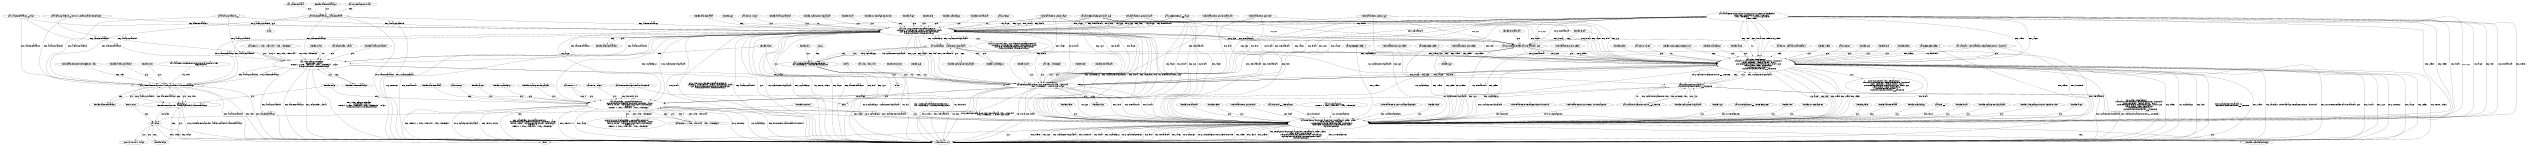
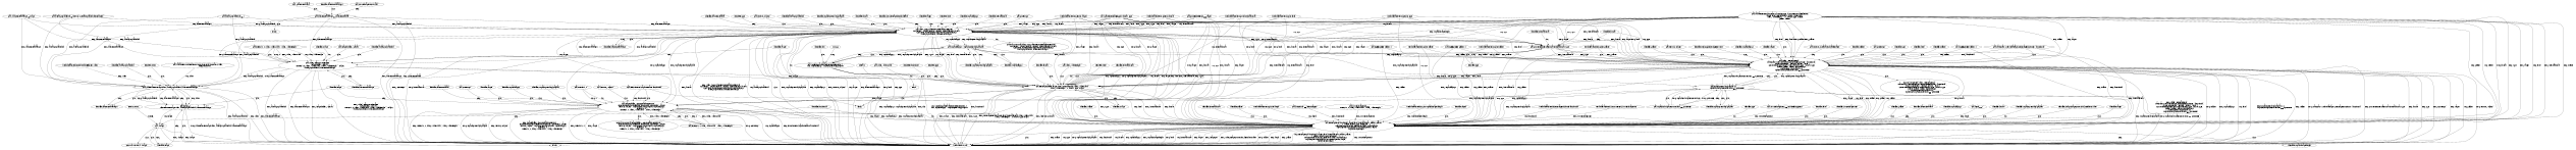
  digraph {
    n1 [label="(Call,frame_metadata_ptr = &frame_metadata)"]
    n2 [label="(Call,video->CopyVideoTextureToPlatformTexture(\n            ContextGL(), target, texture->Object(), internalformat, format,\n            type, level, unpack_premultiply_alpha_, unpack_flip_y_,\n            already_uploaded_id, frame_metadata_ptr))"]
    n3 [label="(Call,video->PaintCurrentFrame(\n            image_buffer->Canvas(),\n            IntRect(0, 0, video->videoWidth(), video->videoHeight()), nullptr,\n            already_uploaded_id, frame_metadata_ptr))"]
    n4 [label="(Call,VideoFrameToImage(video, already_uploaded_id, frame_metadata_ptr))"]
    n5 [label="(Block,)"]
    n6 [label="(MethodReturn,void)"]
    n7 [label="(Call,unpack_flip_y_ || unpack_premultiply_alpha_)"]
    n8 [label="(Call,video->TexImageImpl(\n            static_cast<WebMediaPlayer::TexImageFunctionID>(function_id),\n            target, ContextGL(), texture->Object(), level,\n            ConvertTexInternalFormat(internalformat, type), format, type,\n            xoffset, yoffset, zoffset, unpack_flip_y_,\n            unpack_premultiply_alpha_ &&\n                unpack_colorspace_conversion_ == GL_NONE))"]
    n9 [label="(Call,TexImage2DBase(target, level, internalformat, video->videoWidth(),\n                       video->videoHeight(), 0, format, type, nullptr))"]
    n10 [label="(Call,image_buffer->CopyToPlatformTexture(\n                FunctionIDToSnapshotReason(function_id), ContextGL(), target,\n                texture->Object(), unpack_premultiply_alpha_, unpack_flip_y_,\n                IntPoint(0, 0),\n                IntRect(0, 0, video->videoWidth(), video->videoHeight())))"]
    n11 [label="(Call,TexImageImpl(function_id, target, level, internalformat, xoffset, yoffset,\n               zoffset, format, type, image.get(),\n               WebGLImageConversion::kHtmlDomVideo, unpack_flip_y_,\n               unpack_premultiply_alpha_, source_image_rect, depth,\n               unpack_image_height))"]
    n12 [label="(Call,ConvertTexInternalFormat(internalformat, type))"]
    n13 [label="(ControlStructure,if (video->CopyVideoTextureToPlatformTexture(\n            ContextGL(), target, texture->Object(), internalformat, format,\n            type, level, unpack_premultiply_alpha_, unpack_flip_y_,\n            already_uploaded_id, frame_metadata_ptr)))"]
    n14 [label="(Identifier,frame_metadata_ptr)"]
    n15 [label="(Block,)"]
    n16 [label="(Identifier,frame_metadata_ptr)"]
    n17 [label="(Call,image =\n      VideoFrameToImage(video, already_uploaded_id, frame_metadata_ptr))"]
    n18 [label="(Identifier,frame_metadata_ptr)"]
    n19 [label="(Call,&frame_metadata)"]
    n20 [label="(Call,ScopedUnpackParametersResetRestore(\n        this, unpack_flip_y_ || unpack_premultiply_alpha_))"]
    n21 [label="(Call,unpack_premultiply_alpha_ &&\n                unpack_colorspace_conversion_ == GL_NONE)"]
    n22 [label="(Identifier,unpack_flip_y_)"]
    n23 [label="(Identifier,unpack_premultiply_alpha_)"]
    n24 [label="(ControlStructure,if (video->TexImageImpl(\n            static_cast<WebMediaPlayer::TexImageFunctionID>(function_id),\n            target, ContextGL(), texture->Object(), level,\n            ConvertTexInternalFormat(internalformat, type), format, type,\n            xoffset, yoffset, zoffset, unpack_flip_y_,\n            unpack_premultiply_alpha_ &&\n                unpack_colorspace_conversion_ == GL_NONE)))"]
    n25 [label="(Identifier,nullptr)"]
    n26 [label="(ControlStructure,if (image_buffer->CopyToPlatformTexture(\n                FunctionIDToSnapshotReason(function_id), ContextGL(), target,\n                texture->Object(), unpack_premultiply_alpha_, unpack_flip_y_,\n                IntPoint(0, 0),\n                IntRect(0, 0, video->videoWidth(), video->videoHeight()))))"]
    n27 [label="(Call,IntRect(0, 0, video->videoWidth(), video->videoHeight()))"]
    n28 [label="(Identifier,unpack_image_height)"]
    n29 [label="(Block,)"]
    n30 [label="(Identifier,type)"]
    n31 [label="(Block,)"]
    n32 [label="(Identifier,unpack_premultiply_alpha_)"]
    n33 [label="(Call,unpack_colorspace_conversion_ == GL_NONE)"]
    n34 [label="(Call,!image)"]
    n35 [label="(Identifier,image)"]
    n36 [label="(ControlStructure,if (!image))"]
    n37 [label="(Call,IntPoint(0, 0))"]
    n38 [label="(Identifier,zoffset)"]
    n39 [label="(MethodParameterIn,TexImageFunctionID function_id)"]
    n40 [label="(Identifier,function_id)"]
    n41 [label="(Call,ContextGL())"]
    n42 [label="(MethodParameterIn,const IntRect& source_image_rect)"]
    n43 [label="(MethodParameterIn,GLenum type)"]
    n44 [label="(Call,static_cast<WebMediaPlayer::TexImageFunctionID>(function_id))"]
    n45 [label="(Identifier,type)"]
    n46 [label="(Return,return;)"]
    n47 [label="(Call,source_image_rect == SentinelEmptyRect())"]
    n48 [label="(Identifier,frame_metadata)"]
    n49 [label="(Call,texture->Object())"]
    n50 [label="(Identifier,level)"]
    n51 [label="(Identifier,frame_metadata_ptr)"]
    n52 [label="(Call,video->videoHeight())"]
    n53 [label="(Identifier,source_image_rect)"]
    n54 [label="(Call,ValidateHTMLVideoElement(security_origin, func_name, video,\n                                exception_state))"]
    n55 [label="(Identifier,yoffset)"]
    n56 [label="(Call,FunctionIDToSnapshotReason(function_id))"]
    n57 [label="(Identifier,type)"]
    n58 [label="(Identifier,unpack_flip_y_)"]
    n59 [label="(Call,ValidateTexFunc(func_name, function_type, kSourceHTMLVideoElement,\n                       target, level, internalformat, video->videoWidth(),\n                       video->videoHeight(), 1, 0, format, type, xoffset,\n                       yoffset, zoffset))"]
    n60 [label="(Identifier,level)"]
    n61 [label="(Identifier,this)"]
    n62 [label="(Call,already_uploaded_id = -1)"]
    n63 [label="(Identifier,yoffset)"]
    n64 [label="(Identifier,internalformat)"]
    n65 [label="(Identifier,frame_metadata)"]
    n66 [label="(Identifier,image)"]
    n67 [label="(Call,ContextGL())"]
    n68 [label="(Identifier,frame_metadata)"]
    n69 [label="(Call,texture->Object())"]
    n70 [label="(MethodParameterIn,HTMLVideoElement* video)"]
    n71 [label="(Call,IntRect(0, 0, video->videoWidth(), video->videoHeight()))"]
    n72 [label="(Identifier,unpack_flip_y_)"]
    n73 [label="(Identifier,target)"]
    n74 [label="(MethodParameterIn,GLint level)"]
    n75 [label="(Literal,0)"]
    n76 [label="(Call,CanUseTexImageByGPU(format, type))"]
    n77 [label="(Identifier,already_uploaded_id)"]
    n78 [label="(Identifier,target)"]
    n79 [label="(Call,depth == 1)"]
    n80 [label="(MethodParameterIn,GLenum format)"]
    n81 [label="(Identifier,format)"]
    n82 [label="(MethodParameterIn,GLint yoffset)"]
    n83 [label="(Identifier,unpack_premultiply_alpha_)"]
    n84 [label="(Call,GL_TEXTURE_2D == target)"]
    n85 [label="(Call,* frame_metadata_ptr = nullptr)"]
    n86 [label="(Identifier,unpack_premultiply_alpha_)"]
    n87 [label="(Identifier,WebGLImageConversion::kHtmlDomVideo)"]
    n88 [label="(Call,texture->ClearLastUploadedFrame())"]
    n89 [label="(Call,DCHECK_EQ(zoffset, 0))"]
    n90 [label="(Identifier,target)"]
    n91 [label="(MethodParameterIn,GLint zoffset)"]
    n92 [label="(Call,ContextGL())"]
    n93 [label="(Identifier,zoffset)"]
    n94 [label="(Identifier,internalformat)"]
    n95 [label="(Identifier,format)"]
    n96 [label="(Call,DCHECK_EQ(yoffset, 0))"]
    n97 [label="(Identifier,target)"]
    n98 [label="(Identifier,xoffset)"]
    n99 [label="(Call,DCHECK_EQ(xoffset, 0))"]
    n100 [label="(Identifier,type)"]
    n101 [label="(Identifier,level)"]
    n102 [label="(Identifier,unpack_flip_y_)"]
    n103 [label="(Call,video->videoWidth())"]
    n104 [label="(Identifier,function_id)"]
    n105 [label="(Identifier,nullptr)"]
    n106 [label="(Call,already_uploaded_id = texture->GetLastUploadedVideoFrameId())"]
    n107 [label="(Identifier,type)"]
-   n108 [label="(Identifier,source_image_rect_is_video)"]
+   n108 [label="(Identifier,source_image_rect_is_default)"]
    n109 [label="(MethodParameterIn,GLsizei depth)"]
    n110 [label="(Identifier,xoffset)"]
    n111 [label="(Identifier,format)"]
    n112 [label="(Call,source_image_rect.IsValid())"]
    n113 [label="(Call,image_buffer->Canvas())"]
    n114 [label="(Call,function_id == kTexImage2D)"]
    n115 [label="(MethodParameterIn,GLint internalformat)"]
    n116 [label="(Identifier,internalformat)"]
    n117 [label="(Identifier,already_uploaded_id)"]
    n118 [label="(MethodParameterIn,GLenum target)"]
    n119 [label="(Call,source_image_rect ==\n          IntRect(0, 0, video->videoWidth(), video->videoHeight()))"]
    n120 [label="(MethodParameterIn,GLint unpack_image_height)"]
    n121 [label="(Identifier,target)"]
    n122 [label="(Identifier,level)"]
    n123 [label="(Identifier,depth)"]
    n124 [label="(Identifier,unpack_flip_y_)"]
    n125 [label="(MethodParameterIn,GLint xoffset)"]
    n126 [label="(Identifier,format)"]
    n127 [label="(Call,texture->Object())"]
    n128 [label="(Identifier,unpack_premultiply_alpha_)"]
    n129 [label="(Identifier,use_copyTextureCHROMIUM)"]
    n130 [label="(Identifier,internalformat)"]
    n131 [label="(Identifier,already_uploaded_id)"]
    n132 [label="(Identifier,video)"]
    1000282
    n1 -> n2 [label="DDG: frame_metadata_ptr"]
    n1 -> n3 [label="DDG: frame_metadata_ptr"]
    n1 -> n4 [label="DDG: frame_metadata_ptr"]
    n1 -> n5 [label="AST: "]
    n1 -> n6 [label="DDG: &frame_metadata"]
    n1 -> n6 [label="DDG: frame_metadata_ptr"]
    n2 -> n3 [label="DDG: already_uploaded_id"]
    n2 -> n3 [label="DDG: frame_metadata_ptr"]
    n2 -> n4 [label="DDG: already_uploaded_id"]
    n2 -> n4 [label="DDG: frame_metadata_ptr"]
    n2 -> n6 [label="DDG: internalformat"]
    n2 -> n6 [label="DDG: format"]
    n2 -> n6 [label="DDG: video->CopyVideoTextureToPlatformTexture(\n            ContextGL(), target, texture->Object(), internalformat, format,\n            type, level, unpack_premultiply_alpha_, unpack_flip_y_,\n            already_uploaded_id, frame_metadata_ptr)"]
    n2 -> n6 [label="DDG: already_uploaded_id"]
    n2 -> n6 [label="DDG: unpack_premultiply_alpha_"]
    n2 -> n6 [label="DDG: unpack_flip_y_"]
    n2 -> n6 [label="DDG: texture->Object()"]
    n2 -> n6 [label="DDG: frame_metadata_ptr"]
    n2 -> n6 [label="DDG: level"]
    n2 -> n6 [label="DDG: target"]
    n2 -> n6 [label="DDG: type"]
    n2 -> n6 [label="DDG: ContextGL()"]
    n2 -> n7 [label="DDG: unpack_flip_y_"]
    n2 -> n7 [label="DDG: unpack_premultiply_alpha_"]
    n2 -> n8 [label="DDG: target"]
    n2 -> n8 [label="DDG: level"]
    n2 -> n8 [label="DDG: format"]
    n2 -> n9 [label="DDG: target"]
    n2 -> n9 [label="DDG: level"]
    n2 -> n9 [label="DDG: internalformat"]
    n2 -> n9 [label="DDG: format"]
    n2 -> n9 [label="DDG: type"]
    n2 -> n10 [label="DDG: unpack_premultiply_alpha_"]
    n2 -> n10 [label="DDG: unpack_flip_y_"]
    n2 -> n11 [label="DDG: target"]
    n2 -> n11 [label="DDG: level"]
    n2 -> n11 [label="DDG: internalformat"]
    n2 -> n11 [label="DDG: format"]
    n2 -> n11 [label="DDG: type"]
    n2 -> n11 [label="DDG: unpack_flip_y_"]
    n2 -> n11 [label="DDG: unpack_premultiply_alpha_"]
    n2 -> n12 [label="DDG: internalformat"]
    n2 -> n12 [label="DDG: type"]
    n2 -> n13 [label="AST: "]
    n2 -> n14 [label="CFG: "]
    n3 -> n4 [label="DDG: already_uploaded_id"]
    n3 -> n4 [label="DDG: frame_metadata_ptr"]
    n3 -> n6 [label="DDG: already_uploaded_id"]
    n3 -> n6 [label="DDG: frame_metadata_ptr"]
    n3 -> n6 [label="DDG: image_buffer->Canvas()"]
    n3 -> n6 [label="DDG: video->PaintCurrentFrame(\n            image_buffer->Canvas(),\n            IntRect(0, 0, video->videoWidth(), video->videoHeight()), nullptr,\n            already_uploaded_id, frame_metadata_ptr)"]
    n3 -> n9 [label="DDG: nullptr"]
    n3 -> n15 [label="AST: "]
    n3 -> n16 [label="CFG: "]
    n4 -> n6 [label="DDG: frame_metadata_ptr"]
    n4 -> n6 [label="DDG: already_uploaded_id"]
    n4 -> n6 [label="DDG: video"]
    n4 -> n17 [label="AST: "]
    n4 -> n17 [label="DDG: video"]
    n4 -> n17 [label="DDG: already_uploaded_id"]
    n4 -> n17 [label="DDG: frame_metadata_ptr"]
    n4 -> n18 [label="CFG: "]
    n7 -> n8 [label="DDG: unpack_flip_y_"]
    n7 -> n20 [label="AST: "]
    n7 -> n20 [label="DDG: unpack_flip_y_"]
    n7 -> n20 [label="DDG: unpack_premultiply_alpha_"]
    n7 -> n21 [label="DDG: unpack_premultiply_alpha_"]
    n7 -> n22 [label="CFG: "]
    n7 -> n23 [label="CFG: "]
    n8 -> n6 [label="DDG: texture->Object()"]
    n8 -> n6 [label="DDG: format"]
    n8 -> n6 [label="DDG: type"]
    n8 -> n6 [label="DDG: ContextGL()"]
    n8 -> n6 [label="DDG: target"]
    n8 -> n6 [label="DDG: yoffset"]
    n8 -> n6 [label="DDG: video->TexImageImpl(\n            static_cast<WebMediaPlayer::TexImageFunctionID>(function_id),\n            target, ContextGL(), texture->Object(), level,\n            ConvertTexInternalFormat(internalformat, type), format, type,\n            xoffset, yoffset, zoffset, unpack_flip_y_,\n            unpack_premultiply_alpha_ &&\n                unpack_colorspace_conversion_ == GL_NONE)"]
    n8 -> n6 [label="DDG: xoffset"]
    n8 -> n6 [label="DDG: unpack_flip_y_"]
    n8 -> n6 [label="DDG: level"]
    n8 -> n6 [label="DDG: unpack_premultiply_alpha_ &&\n                unpack_colorspace_conversion_ == GL_NONE"]
    n8 -> n6 [label="DDG: zoffset"]
    n8 -> n6 [label="DDG: static_cast<WebMediaPlayer::TexImageFunctionID>(function_id)"]
    n8 -> n6 [label="DDG: ConvertTexInternalFormat(internalformat, type)"]
    n8 -> n9 [label="DDG: target"]
    n8 -> n9 [label="DDG: level"]
    n8 -> n9 [label="DDG: format"]
    n8 -> n9 [label="DDG: type"]
    n8 -> n10 [label="DDG: unpack_flip_y_"]
    n8 -> n11 [label="DDG: target"]
    n8 -> n11 [label="DDG: level"]
    n8 -> n11 [label="DDG: xoffset"]
    n8 -> n11 [label="DDG: yoffset"]
    n8 -> n11 [label="DDG: zoffset"]
    n8 -> n11 [label="DDG: format"]
    n8 -> n11 [label="DDG: type"]
    n8 -> n11 [label="DDG: unpack_flip_y_"]
    n8 -> n21 [label="CFG: "]
    n8 -> n24 [label="AST: "]
    n9 -> n6 [label="DDG: internalformat"]
    n9 -> n6 [label="DDG: type"]
    n9 -> n6 [label="DDG: TexImage2DBase(target, level, internalformat, video->videoWidth(),\n                       video->videoHeight(), 0, format, type, nullptr)"]
    n9 -> n6 [label="DDG: level"]
    n9 -> n6 [label="DDG: format"]
    n9 -> n6 [label="DDG: nullptr"]
    n9 -> n10 [label="DDG: target"]
    n9 -> n11 [label="DDG: level"]
    n9 -> n11 [label="DDG: internalformat"]
    n9 -> n11 [label="DDG: format"]
    n9 -> n11 [label="DDG: type"]
    n9 -> n15 [label="AST: "]
    n9 -> n25 [label="CFG: "]
    n10 -> n6 [label="DDG: unpack_flip_y_"]
    n10 -> n6 [label="DDG: FunctionIDToSnapshotReason(function_id)"]
    n10 -> n6 [label="DDG: IntRect(0, 0, video->videoWidth(), video->videoHeight())"]
    n10 -> n6 [label="DDG: unpack_premultiply_alpha_"]
    n10 -> n6 [label="DDG: texture->Object()"]
    n10 -> n6 [label="DDG: image_buffer->CopyToPlatformTexture(\n                FunctionIDToSnapshotReason(function_id), ContextGL(), target,\n                texture->Object(), unpack_premultiply_alpha_, unpack_flip_y_,\n                IntPoint(0, 0),\n                IntRect(0, 0, video->videoWidth(), video->videoHeight()))"]
    n10 -> n6 [label="DDG: IntPoint(0, 0)"]
    n10 -> n6 [label="DDG: target"]
    n10 -> n6 [label="DDG: ContextGL()"]
    n10 -> n11 [label="DDG: target"]
    n10 -> n11 [label="DDG: unpack_flip_y_"]
    n10 -> n11 [label="DDG: unpack_premultiply_alpha_"]
    n10 -> n26 [label="AST: "]
    n10 -> n27 [label="CFG: "]
    n11 -> n6 [label="DDG: unpack_image_height"]
    n11 -> n6 [label="DDG: level"]
    n11 -> n6 [label="DDG: internalformat"]
    n11 -> n6 [label="DDG: target"]
    n11 -> n6 [label="DDG: image.get()"]
    n11 -> n6 [label="DDG: WebGLImageConversion::kHtmlDomVideo"]
    n11 -> n6 [label="DDG: zoffset"]
    n11 -> n6 [label="DDG: depth"]
    n11 -> n6 [label="DDG: yoffset"]
    n11 -> n6 [label="DDG: TexImageImpl(function_id, target, level, internalformat, xoffset, yoffset,\n               zoffset, format, type, image.get(),\n               WebGLImageConversion::kHtmlDomVideo, unpack_flip_y_,\n               unpack_premultiply_alpha_, source_image_rect, depth,\n               unpack_image_height)"]
    n11 -> n6 [label="DDG: source_image_rect"]
    n11 -> n6 [label="DDG: xoffset"]
    n11 -> n6 [label="DDG: type"]
    n11 -> n6 [label="DDG: unpack_premultiply_alpha_"]
    n11 -> n6 [label="DDG: function_id"]
    n11 -> n6 [label="DDG: format"]
    n11 -> n6 [label="DDG: unpack_flip_y_"]
    n11 -> n28 [label="CFG: "]
    n11 -> n29 [label="AST: "]
    n12 -> n6 [label="DDG: internalformat"]
    n12 -> n8 [label="AST: "]
    n12 -> n8 [label="DDG: internalformat"]
    n12 -> n8 [label="DDG: type"]
    n12 -> n9 [label="DDG: internalformat"]
    n12 -> n11 [label="DDG: internalformat"]
    n12 -> n30 [label="CFG: "]
    n14 -> n2 [label="AST: "]
    n16 -> n3 [label="AST: "]
    n17 -> n4 [label="CFG: "]
    n17 -> n6 [label="DDG: VideoFrameToImage(video, already_uploaded_id, frame_metadata_ptr)"]
    n17 -> n29 [label="AST: "]
    n17 -> n34 [label="DDG: image"]
    n18 -> n4 [label="AST: "]
    n19 -> n1 [label="AST: "]
    n20 -> n6 [label="DDG: this"]
    n20 -> n6 [label="DDG: ScopedUnpackParametersResetRestore(\n        this, unpack_flip_y_ || unpack_premultiply_alpha_)"]
    n20 -> n6 [label="DDG: unpack_flip_y_ || unpack_premultiply_alpha_"]
    n20 -> n7 [label="CFG: "]
    n20 -> n31 [label="AST: "]
    n21 -> n6 [label="DDG: unpack_premultiply_alpha_"]
    n21 -> n6 [label="DDG: unpack_colorspace_conversion_ == GL_NONE"]
    n21 -> n8 [label="AST: "]
    n21 -> n8 [label="DDG: unpack_premultiply_alpha_"]
    n21 -> n8 [label="DDG: unpack_colorspace_conversion_ == GL_NONE"]
    n21 -> n10 [label="DDG: unpack_premultiply_alpha_"]
    n21 -> n11 [label="DDG: unpack_premultiply_alpha_"]
    n21 -> n32 [label="CFG: "]
    n21 -> n33 [label="CFG: "]
    n22 -> n7 [label="AST: "]
    n23 -> n7 [label="AST: "]
    n25 -> n9 [label="AST: "]
    n27 -> n10 [label="AST: "]
    n27 -> n10 [label="DDG: 0"]
    n27 -> n10 [label="DDG: video->videoWidth()"]
    n27 -> n10 [label="DDG: video->videoHeight()"]
    n28 -> n11 [label="AST: "]
    n30 -> n12 [label="AST: "]
    n32 -> n21 [label="AST: "]
    n33 -> n21 [label="AST: "]
    n33 -> n21 [label="DDG: unpack_colorspace_conversion_"]
    n33 -> n21 [label="DDG: GL_NONE"]
    n34 -> n6 [label="DDG: !image"]
    n34 -> n6 [label="DDG: image"]
    n34 -> n35 [label="CFG: "]
    n34 -> n36 [label="AST: "]
    n35 -> n17 [label="CFG: "]
    n35 -> n34 [label="AST: "]
    n37 -> n10 [label="AST: "]
    n37 -> n10 [label="DDG: 0"]
    n38 -> n8 [label="AST: "]
    n39 -> n11 [label="DDG: function_id"]
    n40 -> n11 [label="AST: "]
    n40 -> n34 [label="CFG: "]
    n41 -> n2 [label="AST: "]
    n42 -> n11 [label="DDG: source_image_rect"]
    n43 -> n2 [label="DDG: type"]
    n43 -> n8 [label="DDG: type"]
    n43 -> n9 [label="DDG: type"]
    n43 -> n11 [label="DDG: type"]
    n43 -> n12 [label="CFG: type"]
    n44 -> n8 [label="AST: "]
    n44 -> n8 [label="DDG: function_id"]
    n44 -> n11 [label="DDG: function_id"]
    n45 -> n11 [label="AST: "]
-   n46 -> n34 [label="CFG: "]
+   n46 -> n34 [label="NONE: "]
    n47 -> n11 [label="DDG: source_image_rect"]
    n48 -> n2 [label="CFG: "]
    n49 -> n10 [label="AST: "]
    n50 -> n11 [label="AST: "]
    n51 -> n1 [label="AST: "]
    n52 -> n9 [label="AST: "]
    n53 -> n11 [label="AST: "]
    n54 -> n4 [label="DDG: video"]
    n55 -> n8 [label="AST: "]
    n56 -> n10 [label="AST: "]
    n56 -> n10 [label="DDG: function_id"]
    n56 -> n11 [label="DDG: function_id"]
    n57 -> n2 [label="AST: "]
    n58 -> n8 [label="AST: "]
    n59 -> n2 [label="DDG: target"]
    n59 -> n2 [label="DDG: internalformat"]
    n59 -> n2 [label="DDG: format"]
    n59 -> n2 [label="DDG: type"]
    n59 -> n2 [label="DDG: level"]
    n59 -> n8 [label="DDG: target"]
    n59 -> n8 [label="DDG: level"]
    n59 -> n8 [label="DDG: format"]
    n59 -> n8 [label="DDG: xoffset"]
    n59 -> n8 [label="DDG: yoffset"]
    n59 -> n8 [label="DDG: zoffset"]
    n59 -> n9 [label="DDG: target"]
    n59 -> n9 [label="DDG: level"]
    n59 -> n9 [label="DDG: internalformat"]
    n59 -> n9 [label="DDG: format"]
    n59 -> n9 [label="DDG: type"]
    n59 -> n11 [label="DDG: target"]
    n59 -> n11 [label="DDG: level"]
    n59 -> n11 [label="DDG: internalformat"]
    n59 -> n11 [label="DDG: xoffset"]
    n59 -> n11 [label="DDG: yoffset"]
    n59 -> n11 [label="DDG: zoffset"]
    n59 -> n11 [label="DDG: format"]
    n59 -> n11 [label="DDG: type"]
    n59 -> n12 [label="DDG: internalformat"]
    n59 -> n12 [label="DDG: type"]
    n60 -> n9 [label="AST: "]
    n61 -> n20 [label="AST: "]
    n62 -> n2 [label="DDG: already_uploaded_id"]
    n62 -> n3 [label="DDG: already_uploaded_id"]
    n62 -> n4 [label="DDG: already_uploaded_id"]
    n63 -> n11 [label="AST: "]
    n64 -> n9 [label="AST: "]
    n65 -> n10 [label="CFG: "]
    n66 -> n10 [label="CFG: "]
    n66 -> n17 [label="AST: "]
    n67 -> n10 [label="AST: "]
    n68 -> n11 [label="CFG: "]
    n69 -> n2 [label="AST: "]
    n70 -> n4 [label="DDG: video"]
    n71 -> n3 [label="AST: "]
    n71 -> n3 [label="DDG: 0"]
    n71 -> n3 [label="DDG: video->videoWidth()"]
    n71 -> n3 [label="DDG: video->videoHeight()"]
    n72 -> n11 [label="AST: "]
    n73 -> n8 [label="AST: "]
    n74 -> n2 [label="DDG: level"]
    n74 -> n8 [label="DDG: level"]
    n74 -> n9 [label="DDG: level"]
    n74 -> n11 [label="DDG: level"]
    n75 -> n9 [label="AST: "]
    n76 -> n2 [label="DDG: format"]
    n76 -> n2 [label="DDG: type"]
    n76 -> n8 [label="DDG: format"]
    n76 -> n9 [label="DDG: format"]
    n76 -> n9 [label="DDG: type"]
    n76 -> n11 [label="DDG: format"]
    n76 -> n11 [label="DDG: type"]
    n76 -> n12 [label="DDG: type"]
    n77 -> n2 [label="AST: "]
    n78 -> n3 [label="CFG: "]
    n78 -> n9 [label="AST: "]
    n79 -> n11 [label="DDG: depth"]
    n80 -> n2 [label="DDG: format"]
    n80 -> n8 [label="DDG: format"]
    n80 -> n9 [label="DDG: format"]
    n80 -> n11 [label="DDG: format"]
    n81 -> n11 [label="AST: "]
    n82 -> n8 [label="DDG: yoffset"]
    n82 -> n11 [label="DDG: yoffset"]
    n83 -> n11 [label="AST: "]
    n84 -> n2 [label="DDG: target"]
    n84 -> n8 [label="DDG: target"]
    n84 -> n9 [label="DDG: target"]
    n84 -> n11 [label="DDG: target"]
    n85 -> n2 [label="DDG: frame_metadata_ptr"]
    n85 -> n3 [label="DDG: frame_metadata_ptr"]
    n85 -> n4 [label="DDG: frame_metadata_ptr"]
    n86 -> n2 [label="AST: "]
    n87 -> n11 [label="AST: "]
    n88 -> n8 [label="CFG: "]
    n89 -> n8 [label="DDG: zoffset"]
    n89 -> n11 [label="DDG: zoffset"]
    n90 -> n11 [label="AST: "]
    n91 -> n8 [label="DDG: zoffset"]
    n91 -> n11 [label="DDG: zoffset"]
    n92 -> n8 [label="AST: "]
    n93 -> n11 [label="AST: "]
    n94 -> n11 [label="AST: "]
    n95 -> n2 [label="AST: "]
    n96 -> n8 [label="DDG: yoffset"]
    n96 -> n11 [label="DDG: yoffset"]
    n97 -> n10 [label="AST: "]
    n98 -> n11 [label="AST: "]
    n99 -> n8 [label="DDG: xoffset"]
    n99 -> n11 [label="DDG: xoffset"]
    n100 -> n8 [label="AST: "]
    n101 -> n8 [label="AST: "]
    n102 -> n10 [label="AST: "]
    n103 -> n9 [label="AST: "]
    n104 -> n9 [label="CFG: "]
    n105 -> n3 [label="AST: "]
    n106 -> n2 [label="DDG: already_uploaded_id"]
    n106 -> n3 [label="DDG: already_uploaded_id"]
    n106 -> n4 [label="DDG: already_uploaded_id"]
    n107 -> n9 [label="AST: "]
    n108 -> n2 [label="CFG: "]
    n109 -> n11 [label="DDG: depth"]
    n110 -> n8 [label="AST: "]
    n111 -> n9 [label="AST: "]
    n112 -> n1 [label="CFG: "]
    n113 -> n3 [label="AST: "]
    n114 -> n11 [label="DDG: function_id"]
    n115 -> n2 [label="DDG: internalformat"]
    n115 -> n9 [label="DDG: internalformat"]
    n115 -> n11 [label="DDG: internalformat"]
-   n115 -> n12 [label="DDG: internalformat"]
+   n115 -> n12 [label="DDG: unpack_image_height"]
    n116 -> n12 [label="AST: "]
    n117 -> n4 [label="AST: "]
    n118 -> n2 [label="DDG: target"]
    n118 -> n8 [label="DDG: target"]
    n118 -> n9 [label="DDG: target"]
    n118 -> n10 [label="DDG: target"]
    n118 -> n11 [label="DDG: target"]
    n119 -> n11 [label="DDG: source_image_rect"]
    n120 -> n11 [label="DDG: unpack_image_height"]
    n121 -> n2 [label="AST: "]
    n122 -> n2 [label="AST: "]
    n123 -> n11 [label="AST: "]
    n124 -> n2 [label="AST: "]
    n125 -> n8 [label="DDG: xoffset"]
    n125 -> n11 [label="DDG: xoffset"]
    n126 -> n8 [label="AST: "]
    n126 -> n12 [label="CFG: "]
    n127 -> n8 [label="AST: "]
    n128 -> n10 [label="AST: "]
    n129 -> n8 [label="CFG: "]
    n130 -> n2 [label="AST: "]
    n131 -> n3 [label="AST: "]
    n132 -> n4 [label="AST: "]
    1000282 -> n20 [label="CFG: "]
  }
